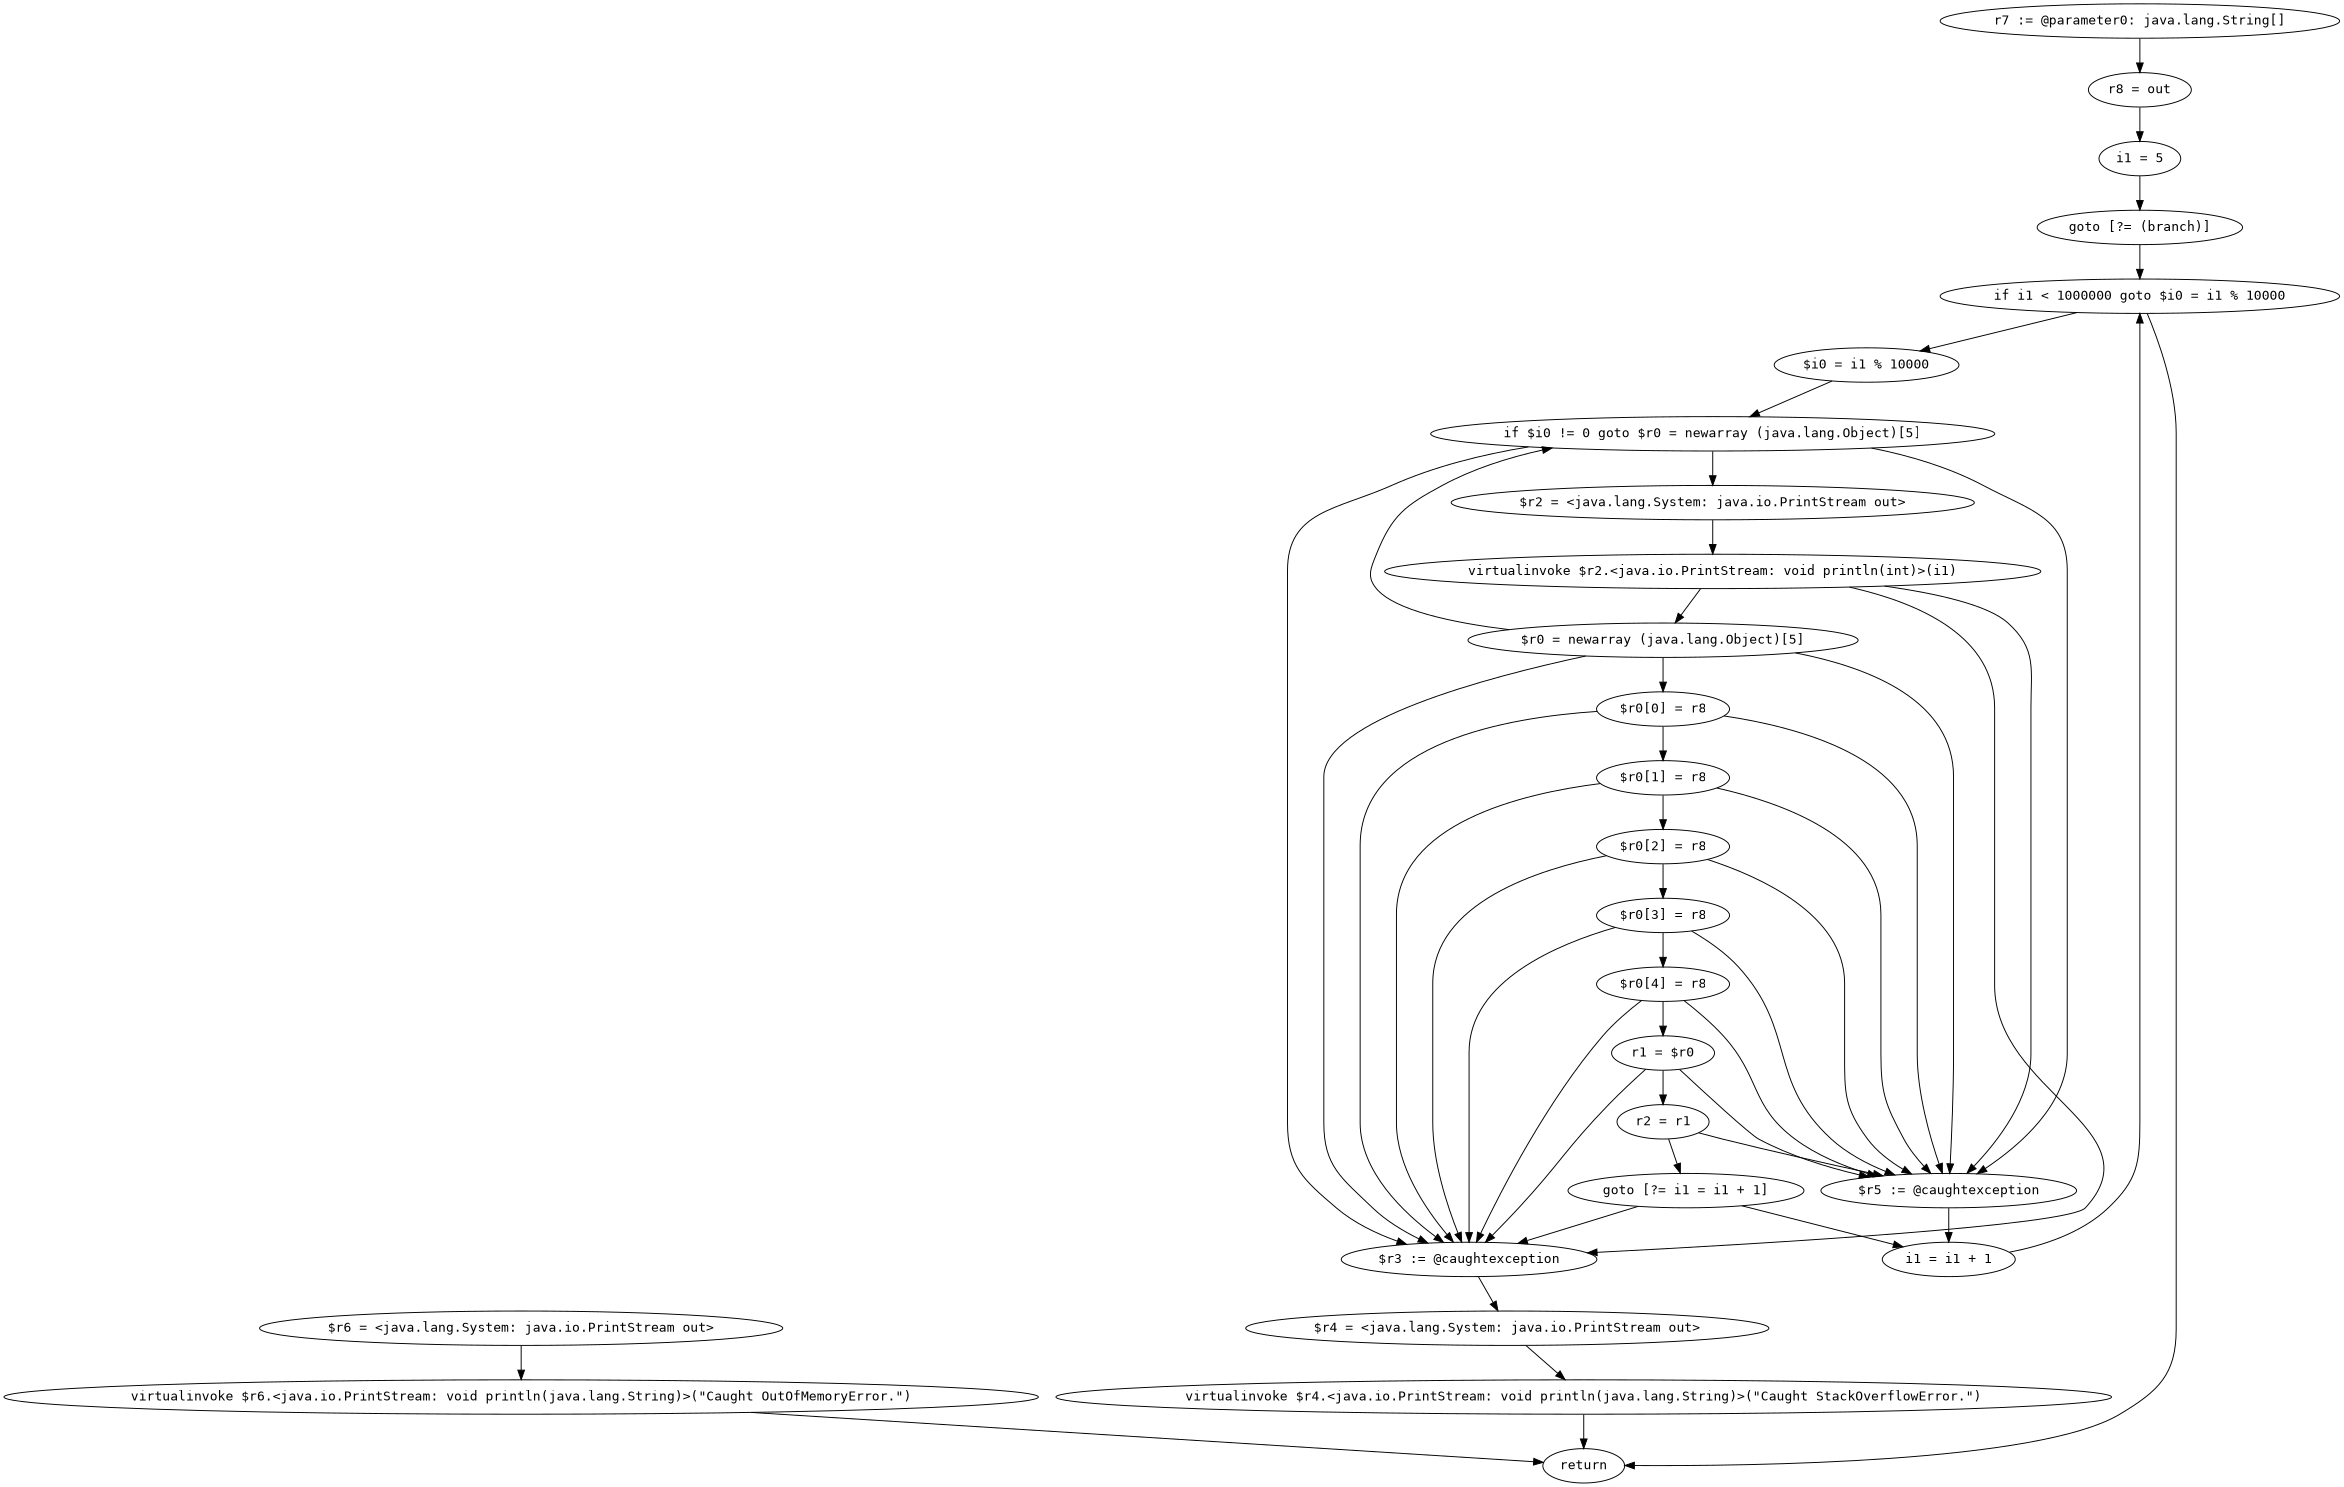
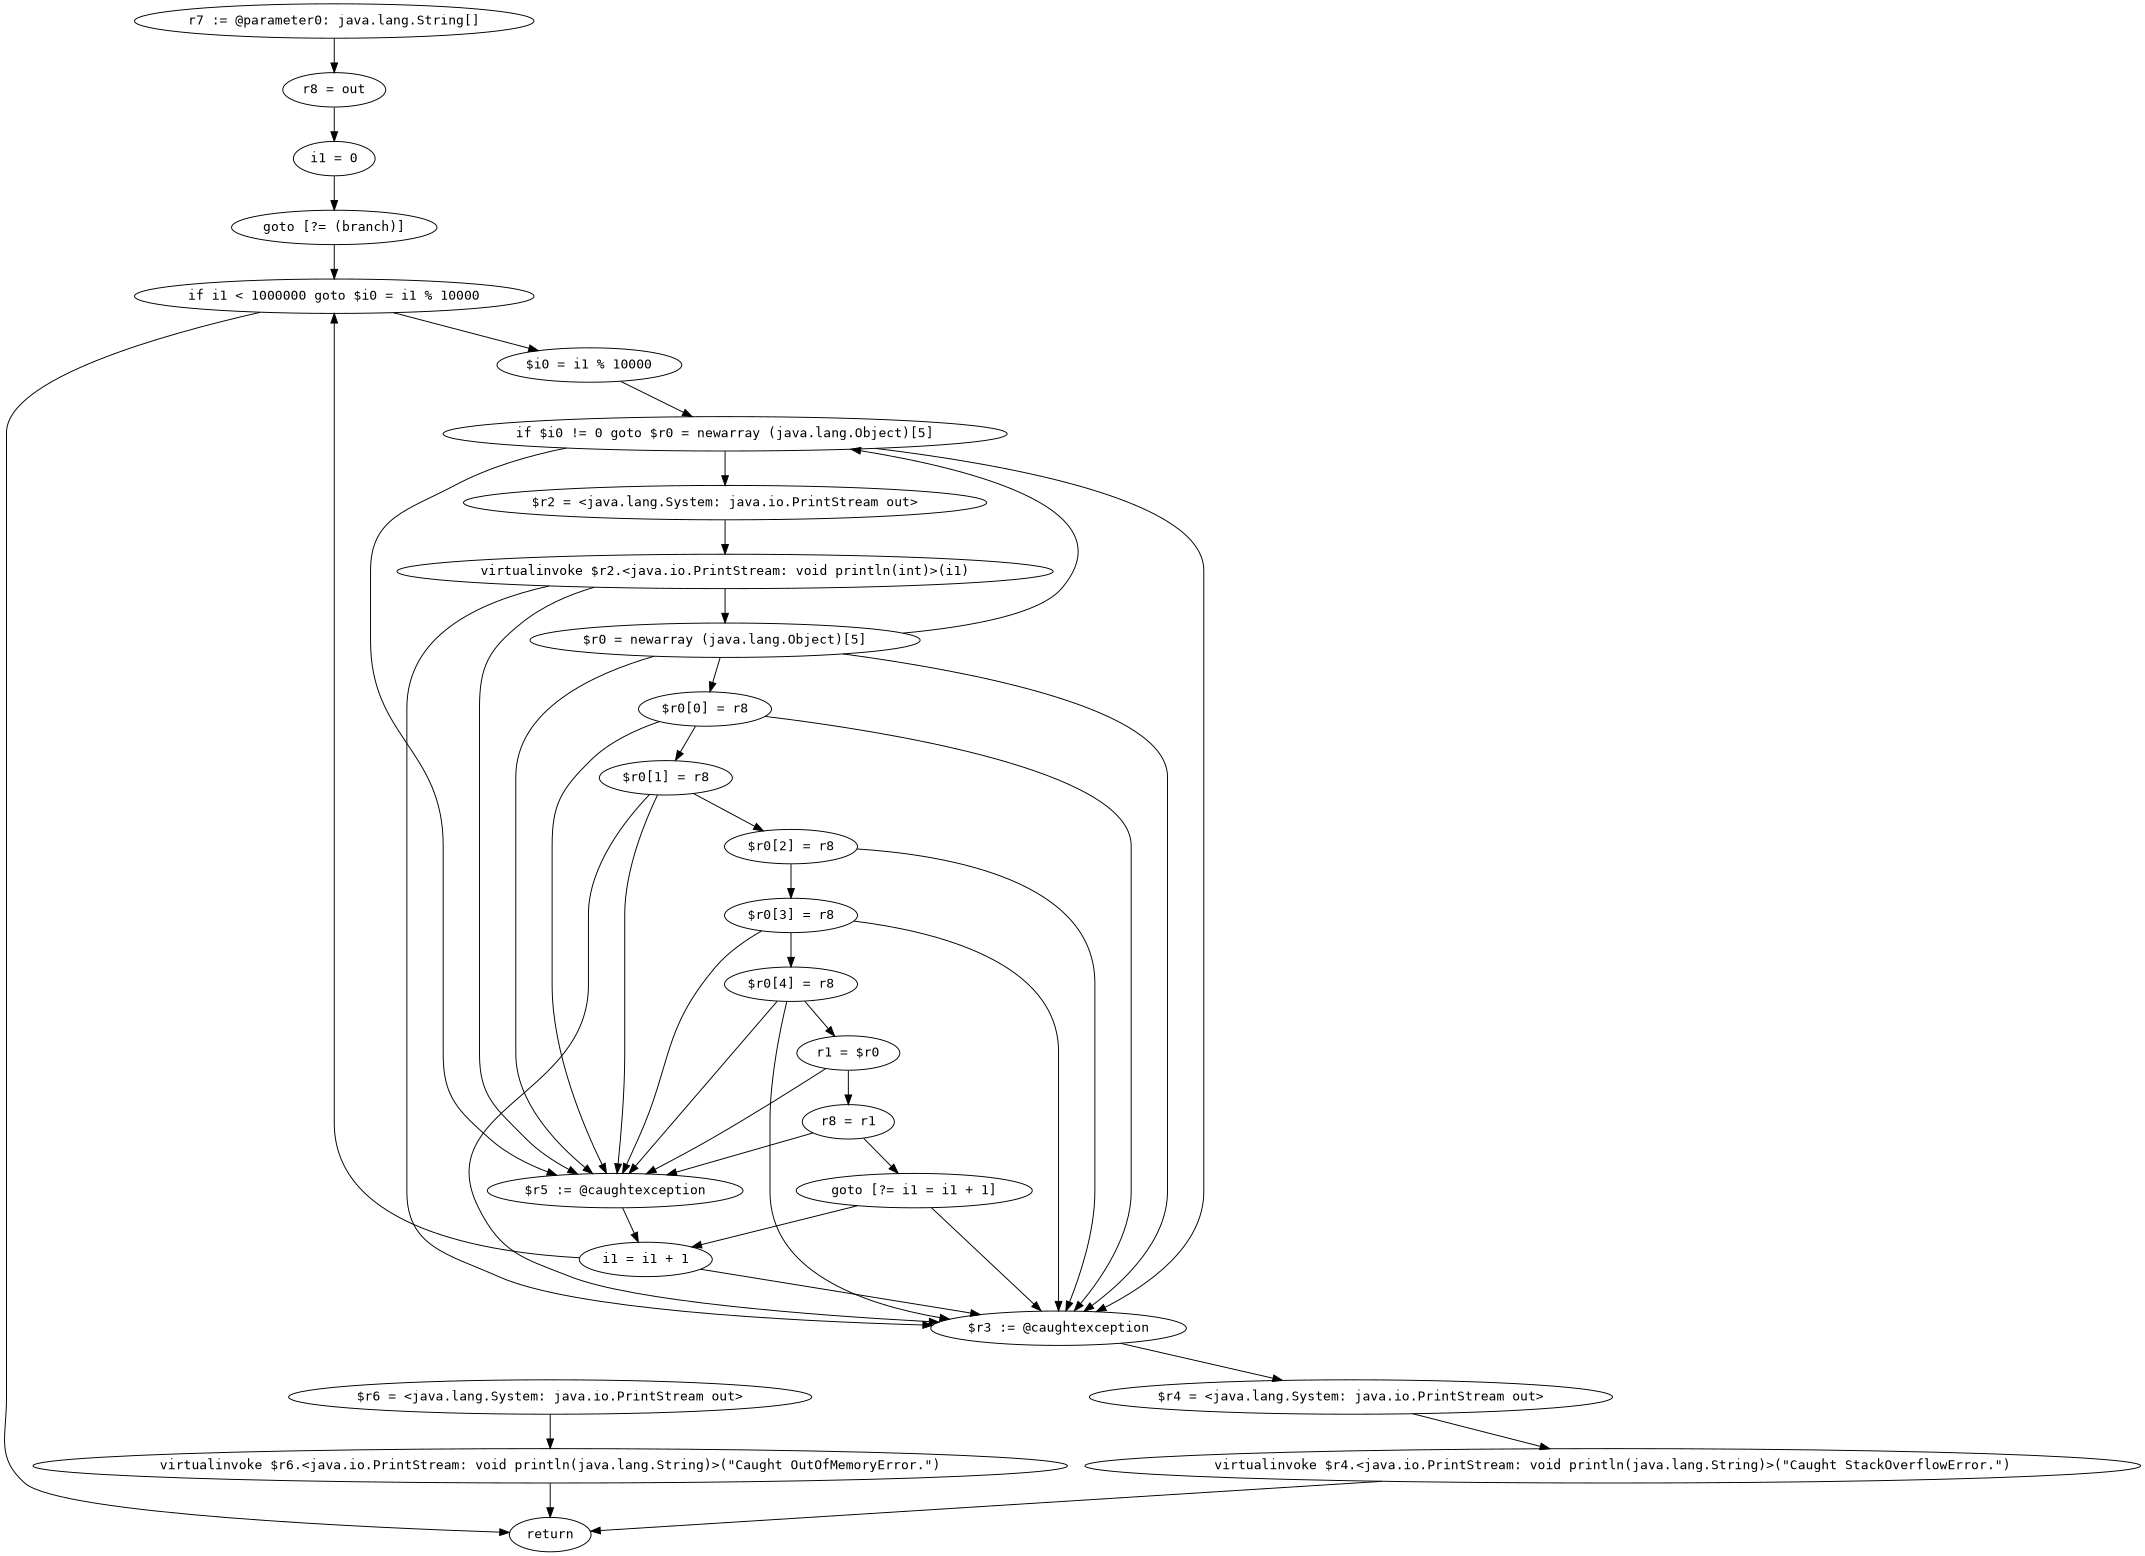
  digraph {
    fontname="DejaVu Sans Mono"
    node [fontname="DejaVu Sans Mono"]
    edge [fontname="DejaVu Sans Mono"]
    n1 [label="r8 = out"]
    "r7 := @parameter0: java.lang.String[]"
-   "i1 = 0" [label="i1 = 5"]
+   "i1 = 0"
    "goto [?= (branch)]"
    "if i1 < 1000000 goto $i0 = i1 % 10000"
    "$i0 = i1 % 10000"
    return
    "if $i0 != 0 goto $r0 = newarray (java.lang.Object)[5]"
    "$r2 = <java.lang.System: java.io.PrintStream out>"
    "$r5 := @caughtexception"
    "$r3 := @caughtexception"
    "virtualinvoke $r2.<java.io.PrintStream: void println(int)>(i1)"
    "$r0 = newarray (java.lang.Object)[5]"
    "$r0[0] = r8"
    "i1 = i1 + 1"
    "$r4 = <java.lang.System: java.io.PrintStream out>"
    "$r0[1] = r8"
    "$r0[2] = r8"
    "$r0[3] = r8"
    "$r0[4] = r8"
    "r1 = $r0"
-   "r8 = r1" [label="r2 = r1"]
+   "r8 = r1"
    "goto [?= i1 = i1 + 1]"
    "$r6 = <java.lang.System: java.io.PrintStream out>"
    "virtualinvoke $r6.<java.io.PrintStream: void println(java.lang.String)>(\"Caught OutOfMemoryError.\")"
    "virtualinvoke $r4.<java.io.PrintStream: void println(java.lang.String)>(\"Caught StackOverflowError.\")"
    n1 -> "i1 = 0"
    "r7 := @parameter0: java.lang.String[]" -> n1
    "i1 = 0" -> "goto [?= (branch)]"
    "goto [?= (branch)]" -> "if i1 < 1000000 goto $i0 = i1 % 10000"
    "if i1 < 1000000 goto $i0 = i1 % 10000" -> "$i0 = i1 % 10000"
    "if i1 < 1000000 goto $i0 = i1 % 10000" -> return
    "$i0 = i1 % 10000" -> "if $i0 != 0 goto $r0 = newarray (java.lang.Object)[5]"
    "if $i0 != 0 goto $r0 = newarray (java.lang.Object)[5]" -> "$r2 = <java.lang.System: java.io.PrintStream out>"
    "if $i0 != 0 goto $r0 = newarray (java.lang.Object)[5]" -> "$r5 := @caughtexception"
    "if $i0 != 0 goto $r0 = newarray (java.lang.Object)[5]" -> "$r3 := @caughtexception"
    "$r2 = <java.lang.System: java.io.PrintStream out>" -> "virtualinvoke $r2.<java.io.PrintStream: void println(int)>(i1)"
    "$r5 := @caughtexception" -> "i1 = i1 + 1"
    "$r3 := @caughtexception" -> "$r4 = <java.lang.System: java.io.PrintStream out>"
    "virtualinvoke $r2.<java.io.PrintStream: void println(int)>(i1)" -> "$r5 := @caughtexception"
    "virtualinvoke $r2.<java.io.PrintStream: void println(int)>(i1)" -> "$r3 := @caughtexception"
    "virtualinvoke $r2.<java.io.PrintStream: void println(int)>(i1)" -> "$r0 = newarray (java.lang.Object)[5]"
    "$r0 = newarray (java.lang.Object)[5]" -> "if $i0 != 0 goto $r0 = newarray (java.lang.Object)[5]"
    "$r0 = newarray (java.lang.Object)[5]" -> "$r5 := @caughtexception"
    "$r0 = newarray (java.lang.Object)[5]" -> "$r3 := @caughtexception"
    "$r0 = newarray (java.lang.Object)[5]" -> "$r0[0] = r8"
    "$r0[0] = r8" -> "$r5 := @caughtexception"
    "$r0[0] = r8" -> "$r3 := @caughtexception"
    "$r0[0] = r8" -> "$r0[1] = r8"
    "i1 = i1 + 1" -> "if i1 < 1000000 goto $i0 = i1 % 10000"
    "$r4 = <java.lang.System: java.io.PrintStream out>" -> "virtualinvoke $r4.<java.io.PrintStream: void println(java.lang.String)>(\"Caught StackOverflowError.\")"
    "$r0[1] = r8" -> "$r5 := @caughtexception"
    "$r0[1] = r8" -> "$r3 := @caughtexception"
    "$r0[1] = r8" -> "$r0[2] = r8"
-   "$r0[2] = r8" -> "$r5 := @caughtexception"
    "$r0[2] = r8" -> "$r3 := @caughtexception"
    "$r0[2] = r8" -> "$r0[3] = r8"
    "$r0[3] = r8" -> "$r5 := @caughtexception"
    "$r0[3] = r8" -> "$r3 := @caughtexception"
    "$r0[3] = r8" -> "$r0[4] = r8"
    "$r0[4] = r8" -> "$r5 := @caughtexception"
    "$r0[4] = r8" -> "$r3 := @caughtexception"
    "$r0[4] = r8" -> "r1 = $r0"
    "r1 = $r0" -> "$r5 := @caughtexception"
-   "r1 = $r0" -> "$r3 := @caughtexception"
+   "i1 = i1 + 1" -> "$r3 := @caughtexception"
    "r1 = $r0" -> "r8 = r1"
    "r8 = r1" -> "$r5 := @caughtexception"
    "r8 = r1" -> "goto [?= i1 = i1 + 1]"
    "goto [?= i1 = i1 + 1]" -> "$r3 := @caughtexception"
    "goto [?= i1 = i1 + 1]" -> "i1 = i1 + 1"
    "$r6 = <java.lang.System: java.io.PrintStream out>" -> "virtualinvoke $r6.<java.io.PrintStream: void println(java.lang.String)>(\"Caught OutOfMemoryError.\")"
    "virtualinvoke $r6.<java.io.PrintStream: void println(java.lang.String)>(\"Caught OutOfMemoryError.\")" -> return
    "virtualinvoke $r4.<java.io.PrintStream: void println(java.lang.String)>(\"Caught StackOverflowError.\")" -> return
  }
